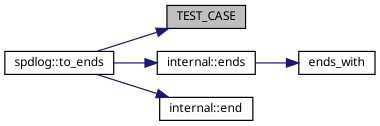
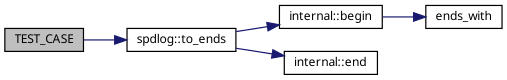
  digraph {
    fontname="Noto Sans"
    rankdir=LR
    node [color=black fillcolor=white fontname="Noto Sans" fontsize=10 shape=record style=filled]
    edge [color=midnightblue fontname="Noto Sans" fontsize=10 labelfontname=Helvetica labelfontsize=10 style=solid]
    n1 [fillcolor=grey75 fontcolor=black height=0.2 label=TEST_CASE width=0.4]
    n2 [height=0.2 label="spdlog::to_ends" width=0.4]
-   n3 [height=0.2 label="internal::ends" width=0.4]
+   n3 [height=0.2 label="internal::begin" width=0.4]
    n4 [height=0.2 label="internal::end" width=0.4]
    n5 [height=0.2 label=ends_with width=0.4]
-   n2 -> n1
+   n1 -> n2
    n2 -> n3
    n2 -> n4
    n3 -> n5
  }
